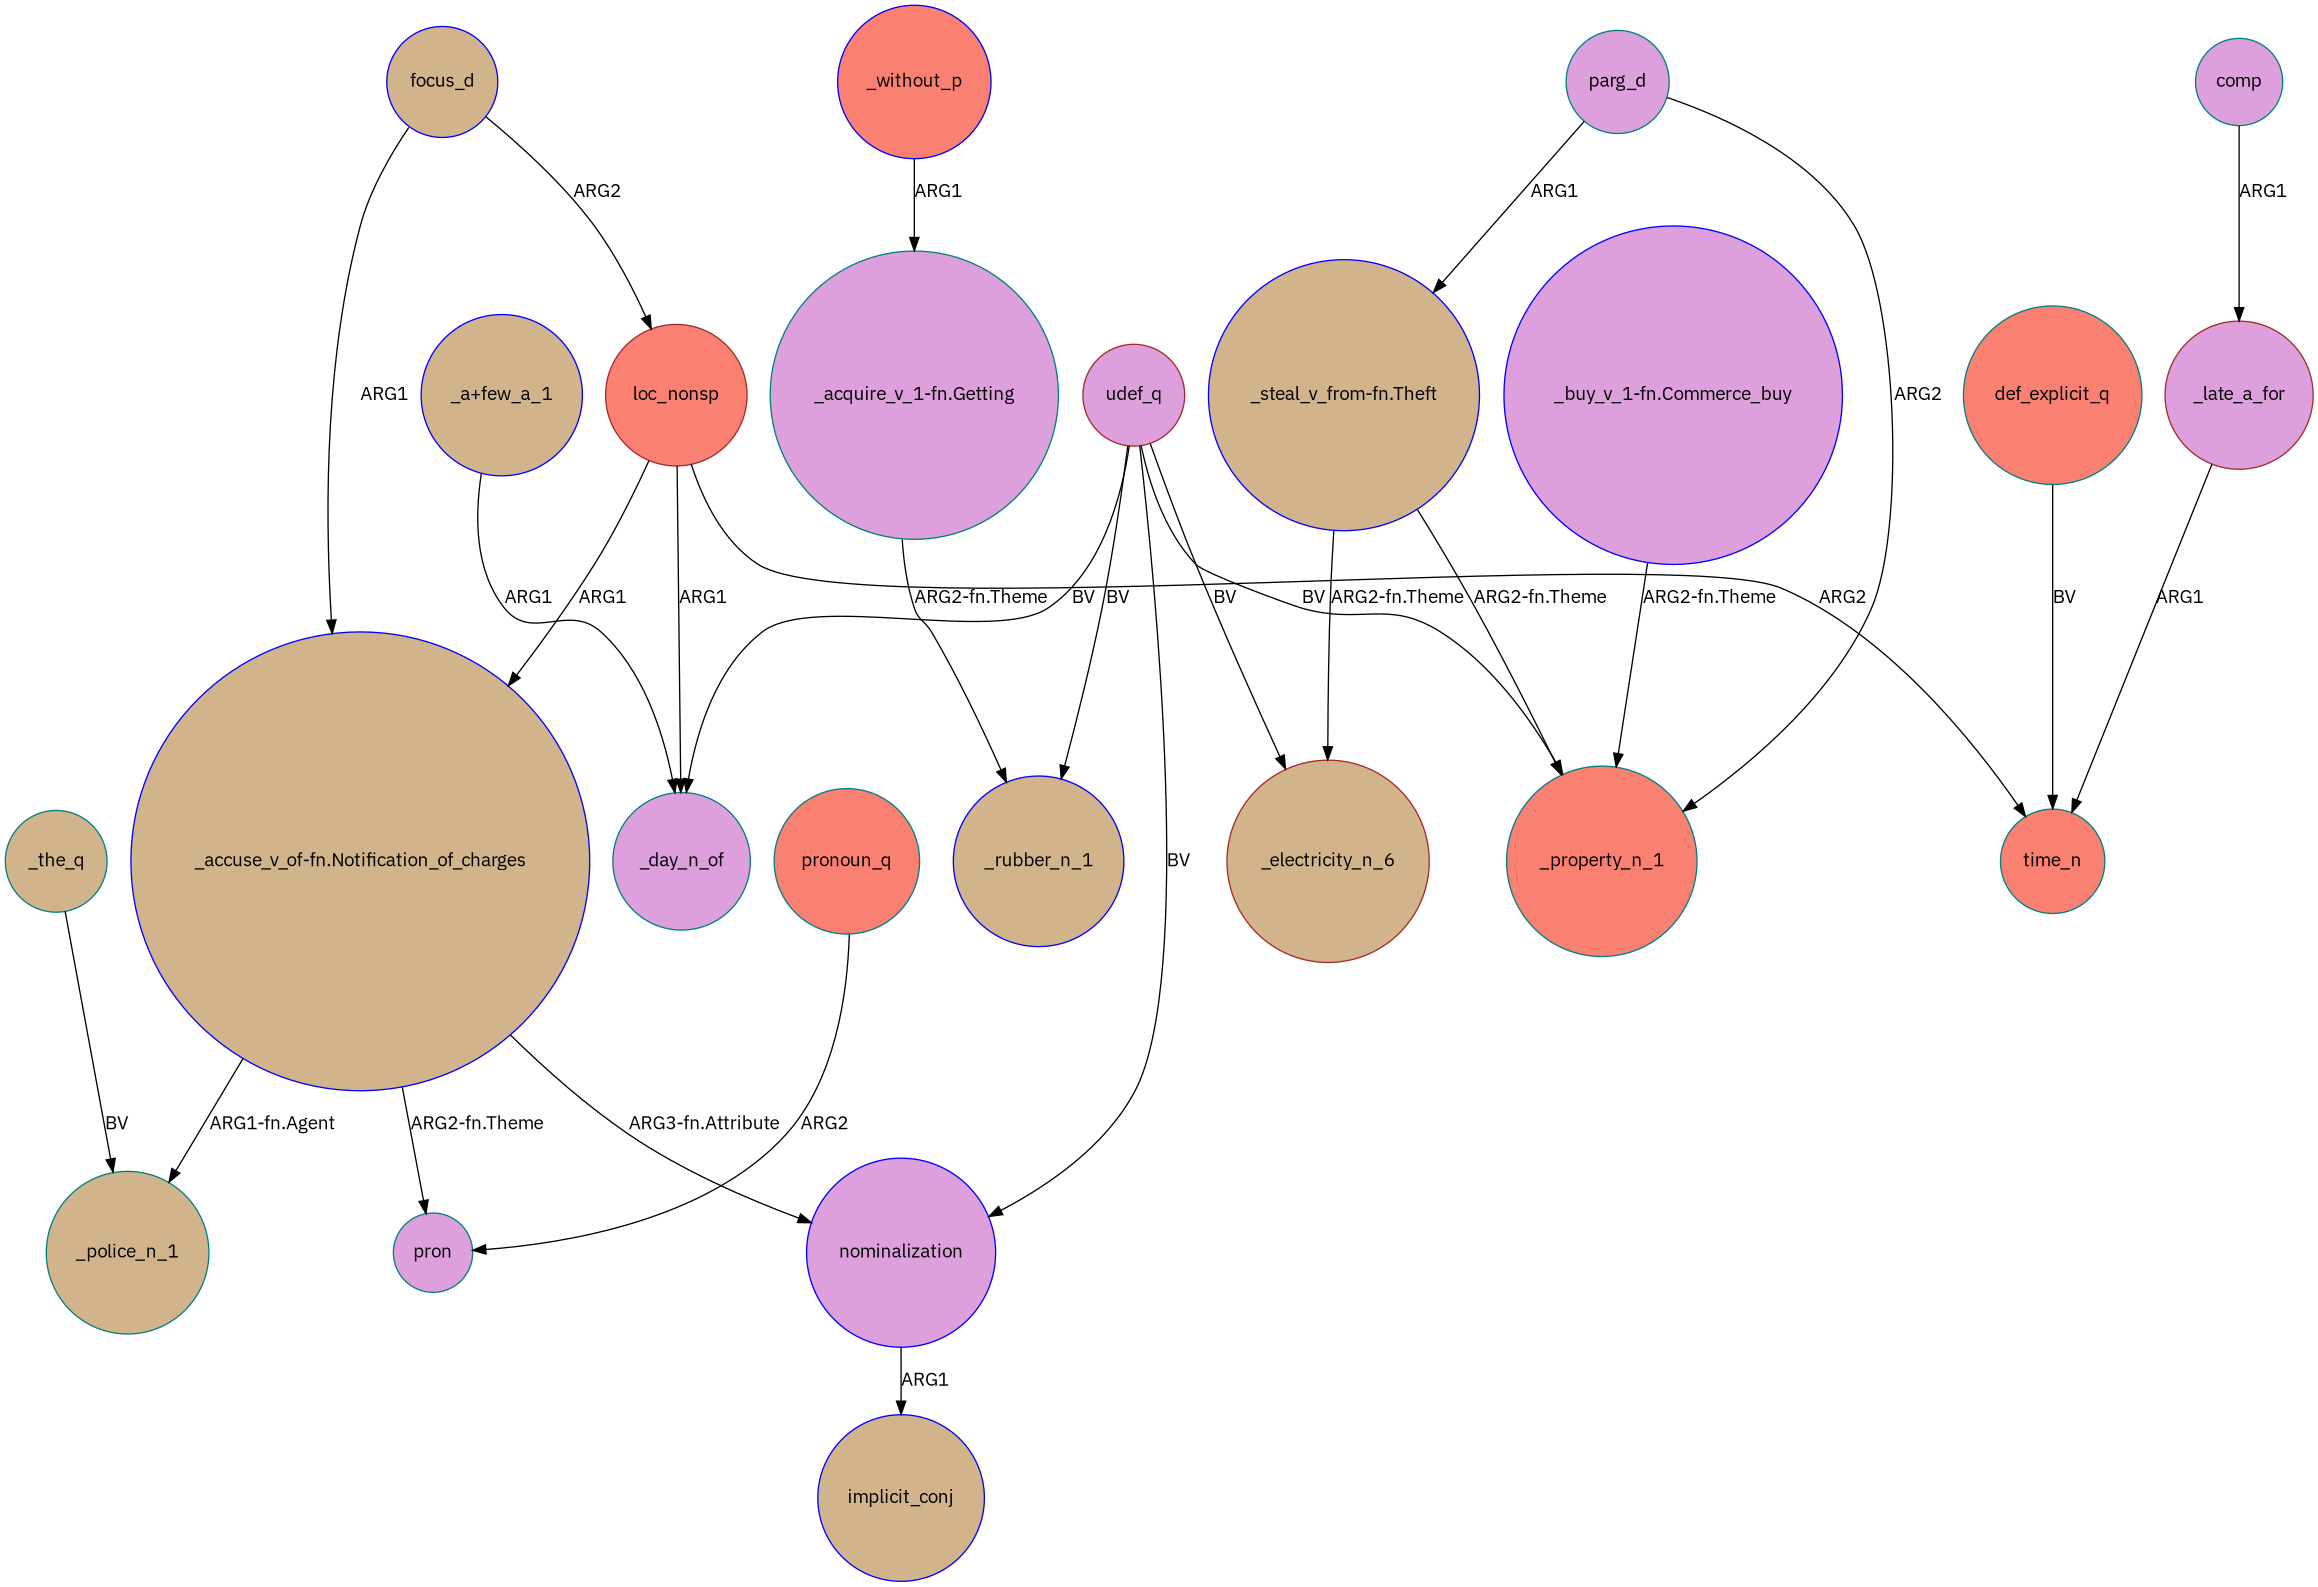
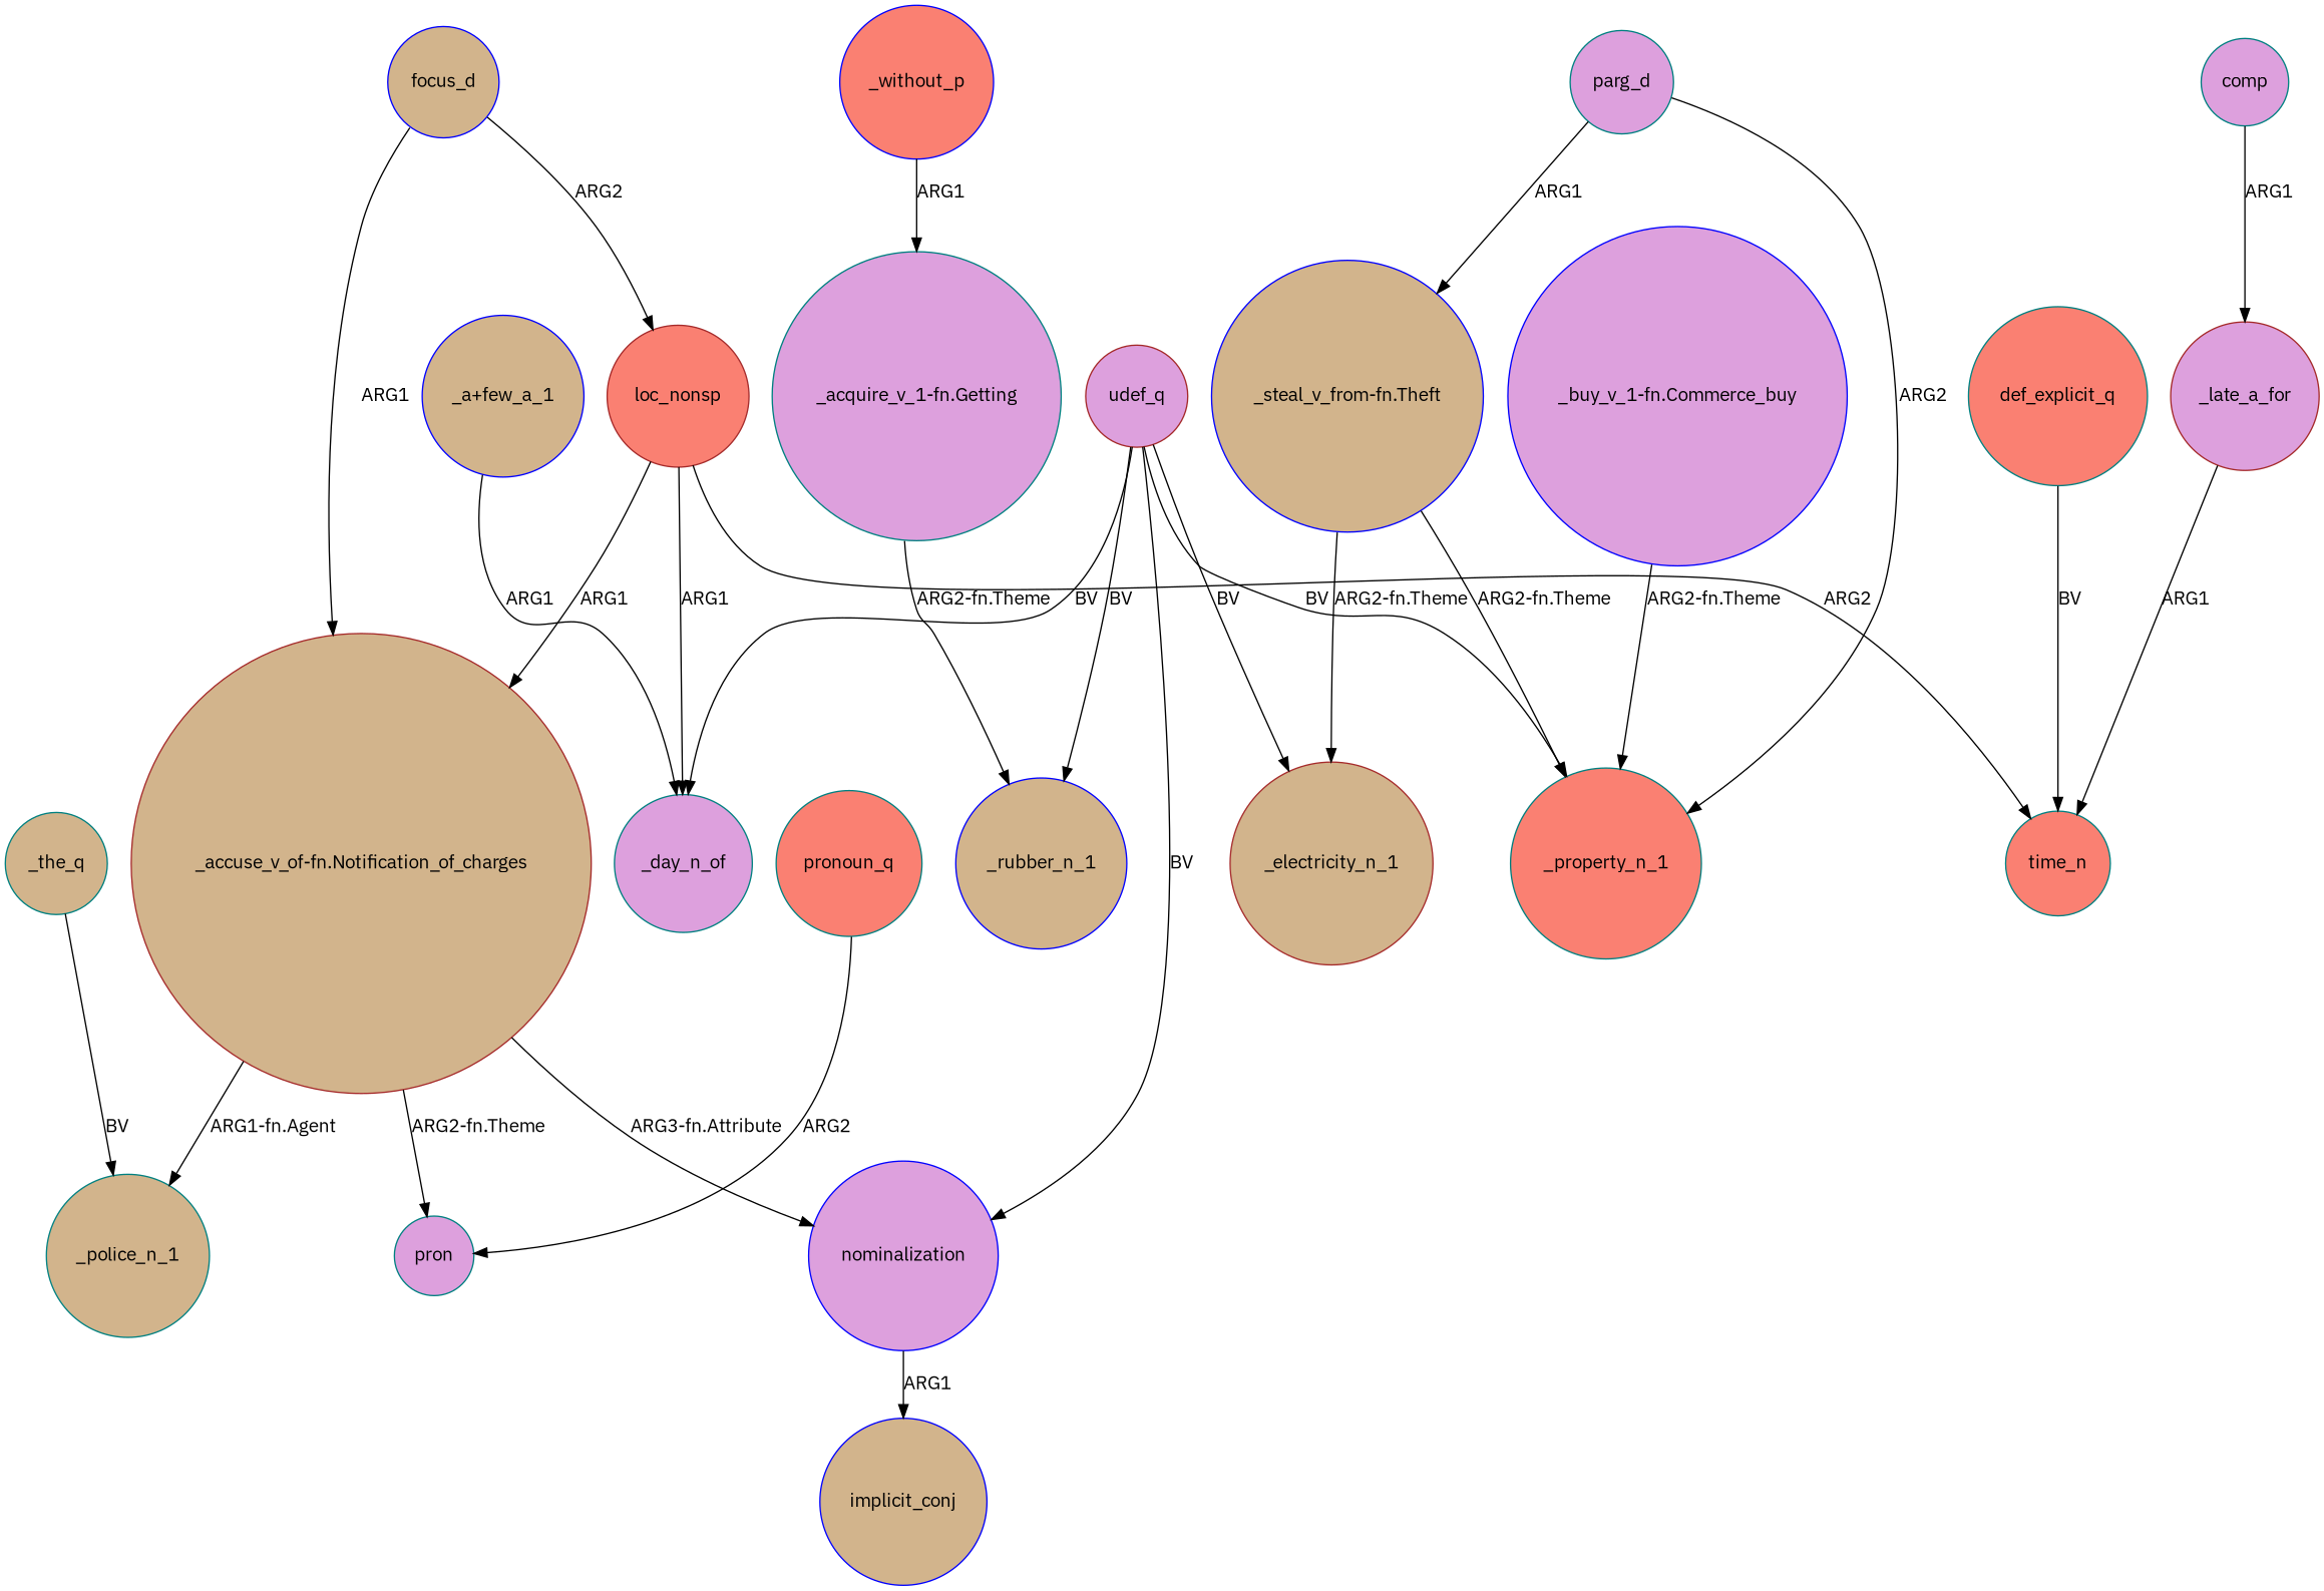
  digraph {
    fontname="IBM Plex Sans"
    node [color=teal fillcolor=tan fontname="IBM Plex Sans" shape=circle style=filled]
    edge [fontname="IBM Plex Sans"]
    focus_d [color=blue]
    loc_nonsp [color=brown fillcolor=salmon]
-   "_accuse_v_of-fn.Notification_of_charges" [color=blue]
+   "_accuse_v_of-fn.Notification_of_charges" [color=brown]
    time_n [fillcolor=salmon]
    _day_n_of [fillcolor=plum]
    _police_n_1
    nominalization [color=blue fillcolor=plum]
    pron [fillcolor=plum]
    "_steal_v_from-fn.Theft" [color=blue]
-   _electricity_n_1 [color=brown label=_electricity_n_6]
+   _electricity_n_1 [color=brown]
    _property_n_1 [fillcolor=salmon]
    _late_a_for [color=brown fillcolor=plum]
    comp [fillcolor=plum]
    _the_q
    def_explicit_q [fillcolor=salmon]
    udef_q [color=brown fillcolor=plum]
    _rubber_n_1 [color=blue]
    implicit_conj [color=blue]
    _without_p [color=blue fillcolor=salmon]
    "_acquire_v_1-fn.Getting" [fillcolor=plum]
    parg_d [fillcolor=plum]
    pronoun_q [fillcolor=salmon]
    "_a+few_a_1" [color=blue]
    "_buy_v_1-fn.Commerce_buy" [color=blue fillcolor=plum]
    focus_d -> loc_nonsp [label=ARG2]
    focus_d -> "_accuse_v_of-fn.Notification_of_charges" [label=ARG1]
    loc_nonsp -> "_accuse_v_of-fn.Notification_of_charges" [label=ARG1]
    loc_nonsp -> time_n [label=ARG2]
    loc_nonsp -> _day_n_of [label=ARG1]
    "_accuse_v_of-fn.Notification_of_charges" -> _police_n_1 [label="ARG1-fn.Agent"]
    "_accuse_v_of-fn.Notification_of_charges" -> nominalization [label="ARG3-fn.Attribute"]
    "_accuse_v_of-fn.Notification_of_charges" -> pron [label="ARG2-fn.Theme"]
    nominalization -> implicit_conj [label=ARG1]
    "_steal_v_from-fn.Theft" -> _electricity_n_1 [label="ARG2-fn.Theme"]
    "_steal_v_from-fn.Theft" -> _property_n_1 [label="ARG2-fn.Theme"]
    _late_a_for -> time_n [label=ARG1]
    comp -> _late_a_for [label=ARG1]
    _the_q -> _police_n_1 [label=BV]
    def_explicit_q -> time_n [label=BV]
    udef_q -> _day_n_of [label=BV]
    udef_q -> nominalization [label=BV]
    udef_q -> _electricity_n_1 [label=BV]
    udef_q -> _property_n_1 [label=BV]
    udef_q -> _rubber_n_1 [label=BV]
    _without_p -> "_acquire_v_1-fn.Getting" [label=ARG1]
    "_acquire_v_1-fn.Getting" -> _rubber_n_1 [label="ARG2-fn.Theme"]
    parg_d -> "_steal_v_from-fn.Theft" [label=ARG1]
    parg_d -> _property_n_1 [label=ARG2]
    pronoun_q -> pron [label=ARG2]
    "_a+few_a_1" -> _day_n_of [label=ARG1]
    "_buy_v_1-fn.Commerce_buy" -> _property_n_1 [label="ARG2-fn.Theme"]
  }
